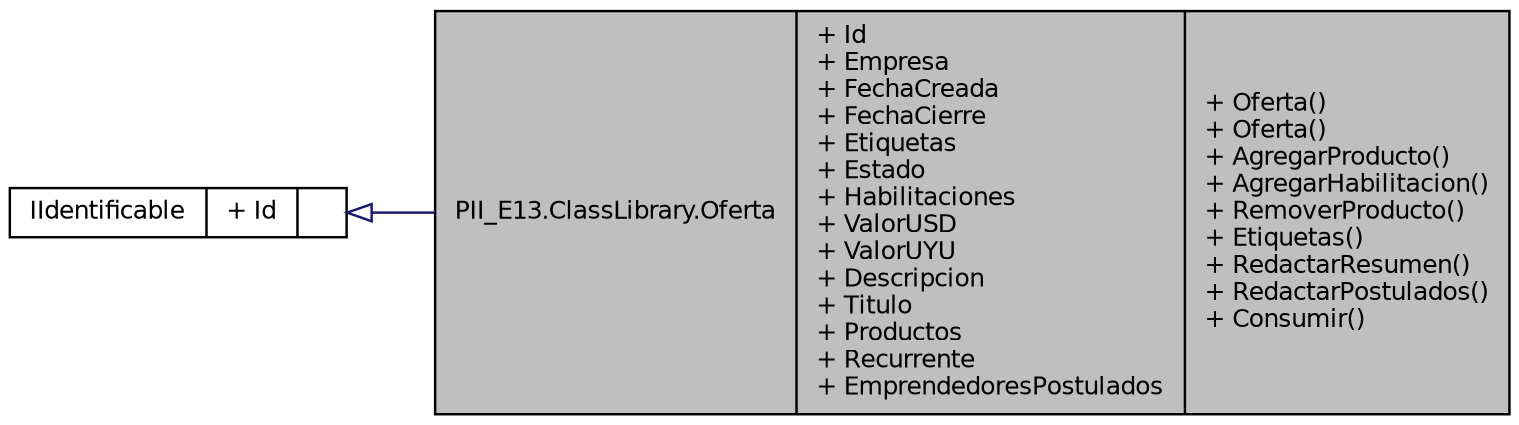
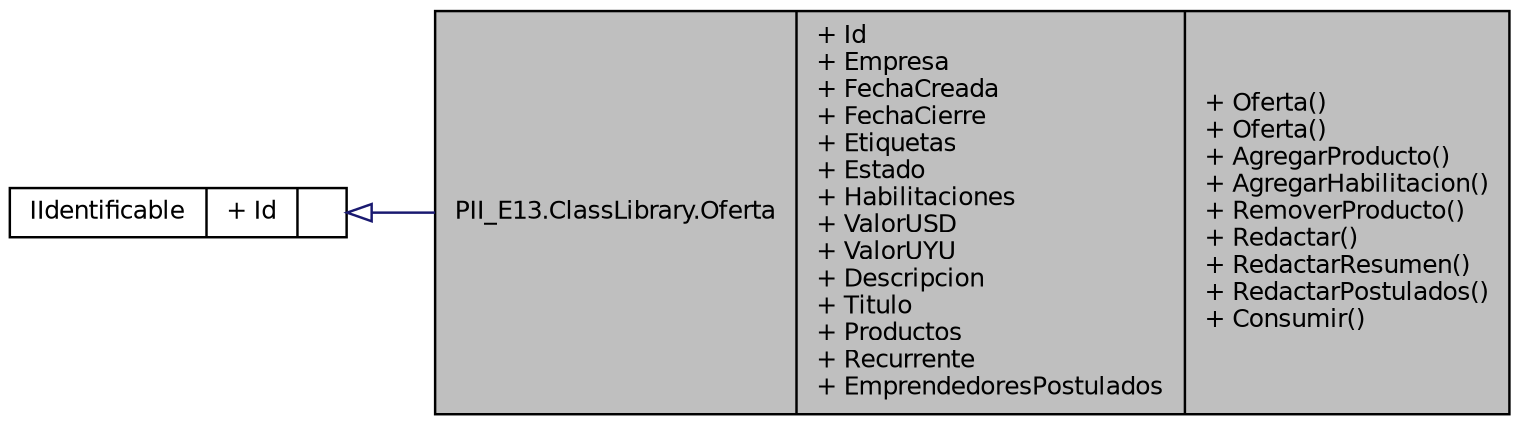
  digraph {
    rankdir=LR
    node [color=black fontname=Helvetica fontsize=10 shape=record style=filled]
-   n1 [fillcolor=grey75 fontcolor=black height=0.2 label="{PII_E13.ClassLibrary.Oferta\n|+ Id\l+ Empresa\l+ FechaCreada\l+ FechaCierre\l+ Etiquetas\l+ Estado\l+ Habilitaciones\l+ ValorUSD\l+ ValorUYU\l+ Descripcion\l+ Titulo\l+ Productos\l+ Recurrente\l+ EmprendedoresPostulados\l|+ Oferta()\l+ Oferta()\l+ AgregarProducto()\l+ AgregarHabilitacion()\l+ RemoverProducto()\l+ Etiquetas()\l+ RedactarResumen()\l+ RedactarPostulados()\l+ Consumir()\l}" width=0.4]
+   n1 [fillcolor=grey75 fontcolor=black height=0.2 label="{PII_E13.ClassLibrary.Oferta\n|+ Id\l+ Empresa\l+ FechaCreada\l+ FechaCierre\l+ Etiquetas\l+ Estado\l+ Habilitaciones\l+ ValorUSD\l+ ValorUYU\l+ Descripcion\l+ Titulo\l+ Productos\l+ Recurrente\l+ EmprendedoresPostulados\l|+ Oferta()\l+ Oferta()\l+ AgregarProducto()\l+ AgregarHabilitacion()\l+ RemoverProducto()\l+ Redactar()\l+ RedactarResumen()\l+ RedactarPostulados()\l+ Consumir()\l}" width=0.4]
    n2 [fillcolor=white height=0.2 label="{IIdentificable\n|+ Id\l|}" width=0.4]
    n2 -> n1 [arrowtail=onormal color=midnightblue dir=back fontname=Helvetica fontsize=10 labelfontname=Helvetica labelfontsize=10 style=solid]
  }
